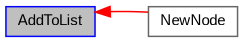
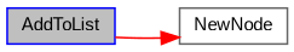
  digraph {
    rankdir=LR
    fontname="Liberation Sans"
    node [fontname="Liberation Sans" fontsize=10 shape=record style=filled]
    n1 [color=blue fillcolor=grey75 fontcolor=black height=0.2 label=AddToList width=0.4]
    n2 [color=gray40 fillcolor=white height=0.2 label=NewNode width=0.4]
-   n2 -> n1 [color=red fontname="Liberation Sans" fontsize=10 labelfontname=Helvetica labelfontsize=10 style=solid]
+   n1 -> n2 [color=red fontname="Liberation Sans" fontsize=10 labelfontname=Helvetica labelfontsize=10 style=solid]
  }
